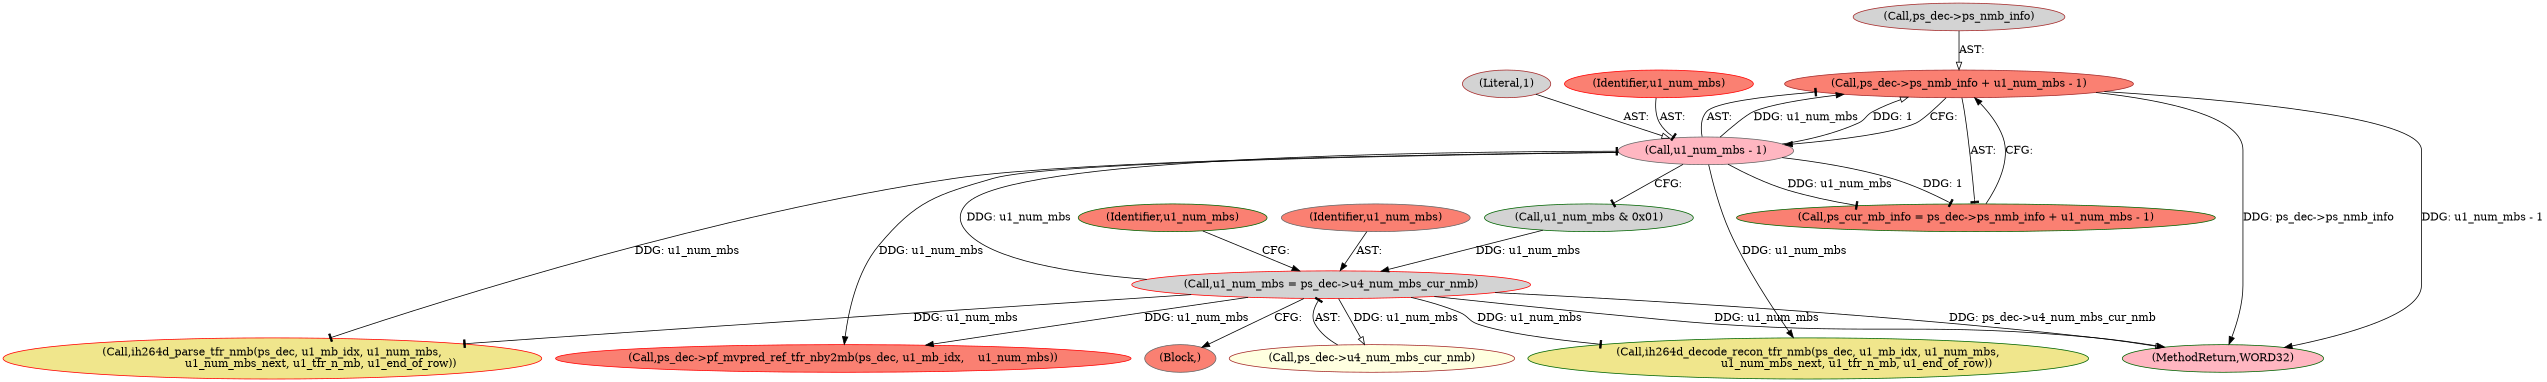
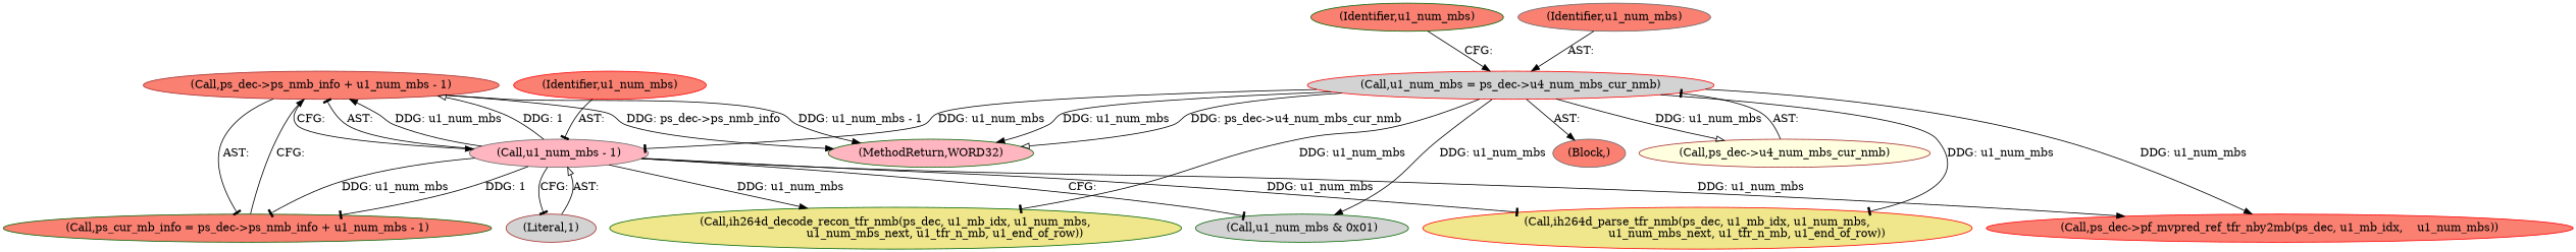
  digraph {
    node [color=darkgreen fillcolor=salmon style=filled]
    edge [arrowhead=normal]
    n1 [color=brown label="(Call,ps_dec->ps_nmb_info + u1_num_mbs - 1)"]
    n2 [color=gray40 fillcolor=lightpink label="(Call,u1_num_mbs - 1)"]
    n3 [fillcolor=lightpink label="(MethodReturn,WORD32)"]
    n4 [label="(Call,ps_cur_mb_info = ps_dec->ps_nmb_info + u1_num_mbs - 1)"]
    n5 [color=red fillcolor=khaki label="(Call,ih264d_parse_tfr_nmb(ps_dec, u1_mb_idx, u1_num_mbs,\n                            u1_num_mbs_next, u1_tfr_n_mb, u1_end_of_row))"]
    n6 [fillcolor=lightgrey label="(Call,u1_num_mbs & 0x01)"]
    n7 [color=red label="(Call,ps_dec->pf_mvpred_ref_tfr_nby2mb(ps_dec, u1_mb_idx,    u1_num_mbs))"]
    n8 [color=brown fillcolor=lightgrey label="(Literal,1)"]
    n9 [fillcolor=khaki label="(Call,ih264d_decode_recon_tfr_nmb(ps_dec, u1_mb_idx, u1_num_mbs,\n                            u1_num_mbs_next, u1_tfr_n_mb, u1_end_of_row))"]
    n10 [color=red fillcolor=lightgrey label="(Call,u1_num_mbs = ps_dec->u4_num_mbs_cur_nmb)"]
    n11 [color=gray40 label="(Block,)"]
    n12 [color=brown fillcolor=lightyellow label="(Call,ps_dec->u4_num_mbs_cur_nmb)"]
    n13 [color=red label="(Identifier,u1_num_mbs)"]
    n14 [label="(Identifier,u1_num_mbs)"]
-   n15 [color=brown fillcolor=lightgrey label="(Call,ps_dec->ps_nmb_info)"]
    n16 [color=gray40 label="(Identifier,u1_num_mbs)"]
    n1 -> n2 [label="CFG: "]
    n1 -> n3 [label="DDG: ps_dec->ps_nmb_info"]
    n1 -> n3 [label="DDG: u1_num_mbs - 1"]
    n1 -> n4 [arrowhead=tee label="AST: "]
    n2 -> n1 [arrowhead=tee label="AST: "]
    n2 -> n1 [label="DDG: u1_num_mbs"]
    n2 -> n1 [arrowhead=onormal label="DDG: 1"]
    n2 -> n4 [arrowhead=tee label="DDG: u1_num_mbs"]
    n2 -> n4 [arrowhead=tee label="DDG: 1"]
    n2 -> n5 [arrowhead=tee label="DDG: u1_num_mbs"]
    n2 -> n6 [arrowhead=tee label="CFG: "]
    n2 -> n7 [label="DDG: u1_num_mbs"]
+   n2 -> n8 [arrowhead=tee label="CFG: "]
    n2 -> n9 [label="DDG: u1_num_mbs"]
    n4 -> n1 [label="CFG: "]
    n8 -> n2 [arrowhead=onormal label="AST: "]
    n10 -> n2 [arrowhead=tee label="DDG: u1_num_mbs"]
    n10 -> n3 [arrowhead=onormal label="DDG: ps_dec->u4_num_mbs_cur_nmb"]
    n10 -> n3 [label="DDG: u1_num_mbs"]
    n10 -> n5 [arrowhead=tee label="DDG: u1_num_mbs"]
-   n6 -> n10 [label="DDG: u1_num_mbs"]
+   n10 -> n6 [label="DDG: u1_num_mbs"]
    n10 -> n7 [label="DDG: u1_num_mbs"]
    n10 -> n9 [arrowhead=tee label="DDG: u1_num_mbs"]
-   n10 -> n11 [label="CFG: "]
+   n10 -> n11 [label="AST: "]
    n10 -> n12 [arrowhead=onormal label="DDG: u1_num_mbs"]
    n12 -> n10 [arrowhead=tee label="AST: "]
    n13 -> n2 [arrowhead=tee label="AST: "]
    n14 -> n10 [label="CFG: "]
-   n15 -> n1 [arrowhead=onormal label="AST: "]
    n16 -> n10 [label="AST: "]
  }
